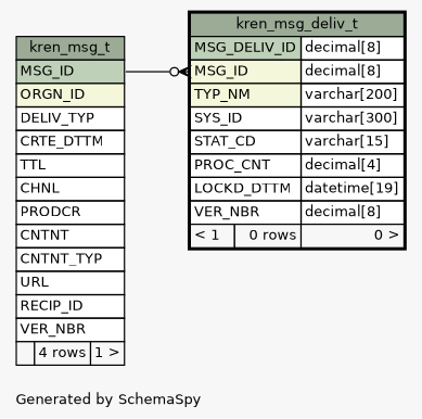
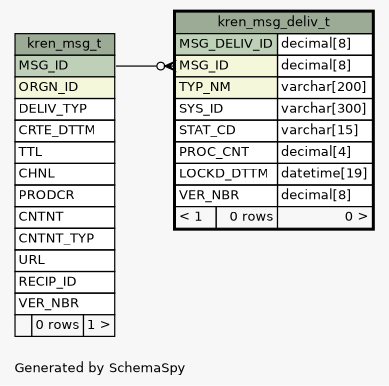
  digraph {
    bgcolor="#f7f7f7"
    fontname=Helvetica
    fontsize=11
    label="\nGenerated by SchemaSpy"
    labeljust=l
    nodesep=0.18
    rankdir=RL
    ranksep=0.46
    node [fontname=Helvetica fontsize=11 shape=plaintext]
    n1 [label=<     <TABLE BORDER="2" CELLBORDER="1" CELLSPACING="0" BGCOLOR="#ffffff">       <TR><TD COLSPAN="3" BGCOLOR="#9bab96" ALIGN="CENTER">kren_msg_deliv_t</TD></TR>       <TR><TD PORT="MSG_DELIV_ID" COLSPAN="2" BGCOLOR="#bed1b8" ALIGN="LEFT">MSG_DELIV_ID</TD><TD PORT="MSG_DELIV_ID.type" ALIGN="LEFT">decimal[8]</TD></TR>       <TR><TD PORT="MSG_ID" COLSPAN="2" BGCOLOR="#f4f7da" ALIGN="LEFT">MSG_ID</TD><TD PORT="MSG_ID.type" ALIGN="LEFT">decimal[8]</TD></TR>       <TR><TD PORT="TYP_NM" COLSPAN="2" BGCOLOR="#f4f7da" ALIGN="LEFT">TYP_NM</TD><TD PORT="TYP_NM.type" ALIGN="LEFT">varchar[200]</TD></TR>       <TR><TD PORT="SYS_ID" COLSPAN="2" ALIGN="LEFT">SYS_ID</TD><TD PORT="SYS_ID.type" ALIGN="LEFT">varchar[300]</TD></TR>       <TR><TD PORT="STAT_CD" COLSPAN="2" ALIGN="LEFT">STAT_CD</TD><TD PORT="STAT_CD.type" ALIGN="LEFT">varchar[15]</TD></TR>       <TR><TD PORT="PROC_CNT" COLSPAN="2" ALIGN="LEFT">PROC_CNT</TD><TD PORT="PROC_CNT.type" ALIGN="LEFT">decimal[4]</TD></TR>       <TR><TD PORT="LOCKD_DTTM" COLSPAN="2" ALIGN="LEFT">LOCKD_DTTM</TD><TD PORT="LOCKD_DTTM.type" ALIGN="LEFT">datetime[19]</TD></TR>       <TR><TD PORT="VER_NBR" COLSPAN="2" ALIGN="LEFT">VER_NBR</TD><TD PORT="VER_NBR.type" ALIGN="LEFT">decimal[8]</TD></TR>       <TR><TD ALIGN="LEFT" BGCOLOR="#f7f7f7">&lt; 1</TD><TD ALIGN="RIGHT" BGCOLOR="#f7f7f7">0 rows</TD><TD ALIGN="RIGHT" BGCOLOR="#f7f7f7">0 &gt;</TD></TR>     </TABLE>>]
-   n2 [label=<     <TABLE BORDER="0" CELLBORDER="1" CELLSPACING="0" BGCOLOR="#ffffff">       <TR><TD COLSPAN="3" BGCOLOR="#9bab96" ALIGN="CENTER">kren_msg_t</TD></TR>       <TR><TD PORT="MSG_ID" COLSPAN="3" BGCOLOR="#bed1b8" ALIGN="LEFT">MSG_ID</TD></TR>       <TR><TD PORT="ORGN_ID" COLSPAN="3" BGCOLOR="#f4f7da" ALIGN="LEFT">ORGN_ID</TD></TR>       <TR><TD PORT="DELIV_TYP" COLSPAN="3" ALIGN="LEFT">DELIV_TYP</TD></TR>       <TR><TD PORT="CRTE_DTTM" COLSPAN="3" ALIGN="LEFT">CRTE_DTTM</TD></TR>       <TR><TD PORT="TTL" COLSPAN="3" ALIGN="LEFT">TTL</TD></TR>       <TR><TD PORT="CHNL" COLSPAN="3" ALIGN="LEFT">CHNL</TD></TR>       <TR><TD PORT="PRODCR" COLSPAN="3" ALIGN="LEFT">PRODCR</TD></TR>       <TR><TD PORT="CNTNT" COLSPAN="3" ALIGN="LEFT">CNTNT</TD></TR>       <TR><TD PORT="CNTNT_TYP" COLSPAN="3" ALIGN="LEFT">CNTNT_TYP</TD></TR>       <TR><TD PORT="URL" COLSPAN="3" ALIGN="LEFT">URL</TD></TR>       <TR><TD PORT="RECIP_ID" COLSPAN="3" ALIGN="LEFT">RECIP_ID</TD></TR>       <TR><TD PORT="VER_NBR" COLSPAN="3" ALIGN="LEFT">VER_NBR</TD></TR>       <TR><TD ALIGN="LEFT" BGCOLOR="#f7f7f7">  </TD><TD ALIGN="RIGHT" BGCOLOR="#f7f7f7">4 rows</TD><TD ALIGN="RIGHT" BGCOLOR="#f7f7f7">1 &gt;</TD></TR>     </TABLE>>]
+   n2 [label=<     <TABLE BORDER="0" CELLBORDER="1" CELLSPACING="0" BGCOLOR="#ffffff">       <TR><TD COLSPAN="3" BGCOLOR="#9bab96" ALIGN="CENTER">kren_msg_t</TD></TR>       <TR><TD PORT="MSG_ID" COLSPAN="3" BGCOLOR="#bed1b8" ALIGN="LEFT">MSG_ID</TD></TR>       <TR><TD PORT="ORGN_ID" COLSPAN="3" BGCOLOR="#f4f7da" ALIGN="LEFT">ORGN_ID</TD></TR>       <TR><TD PORT="DELIV_TYP" COLSPAN="3" ALIGN="LEFT">DELIV_TYP</TD></TR>       <TR><TD PORT="CRTE_DTTM" COLSPAN="3" ALIGN="LEFT">CRTE_DTTM</TD></TR>       <TR><TD PORT="TTL" COLSPAN="3" ALIGN="LEFT">TTL</TD></TR>       <TR><TD PORT="CHNL" COLSPAN="3" ALIGN="LEFT">CHNL</TD></TR>       <TR><TD PORT="PRODCR" COLSPAN="3" ALIGN="LEFT">PRODCR</TD></TR>       <TR><TD PORT="CNTNT" COLSPAN="3" ALIGN="LEFT">CNTNT</TD></TR>       <TR><TD PORT="CNTNT_TYP" COLSPAN="3" ALIGN="LEFT">CNTNT_TYP</TD></TR>       <TR><TD PORT="URL" COLSPAN="3" ALIGN="LEFT">URL</TD></TR>       <TR><TD PORT="RECIP_ID" COLSPAN="3" ALIGN="LEFT">RECIP_ID</TD></TR>       <TR><TD PORT="VER_NBR" COLSPAN="3" ALIGN="LEFT">VER_NBR</TD></TR>       <TR><TD ALIGN="LEFT" BGCOLOR="#f7f7f7">  </TD><TD ALIGN="RIGHT" BGCOLOR="#f7f7f7">0 rows</TD><TD ALIGN="RIGHT" BGCOLOR="#f7f7f7">1 &gt;</TD></TR>     </TABLE>>]
    n1 -> n2 [arrowhead=none arrowsize=0.8 arrowtail=crowodot dir=back headport="MSG_ID:e" tailport="MSG_ID:w"]
  }
